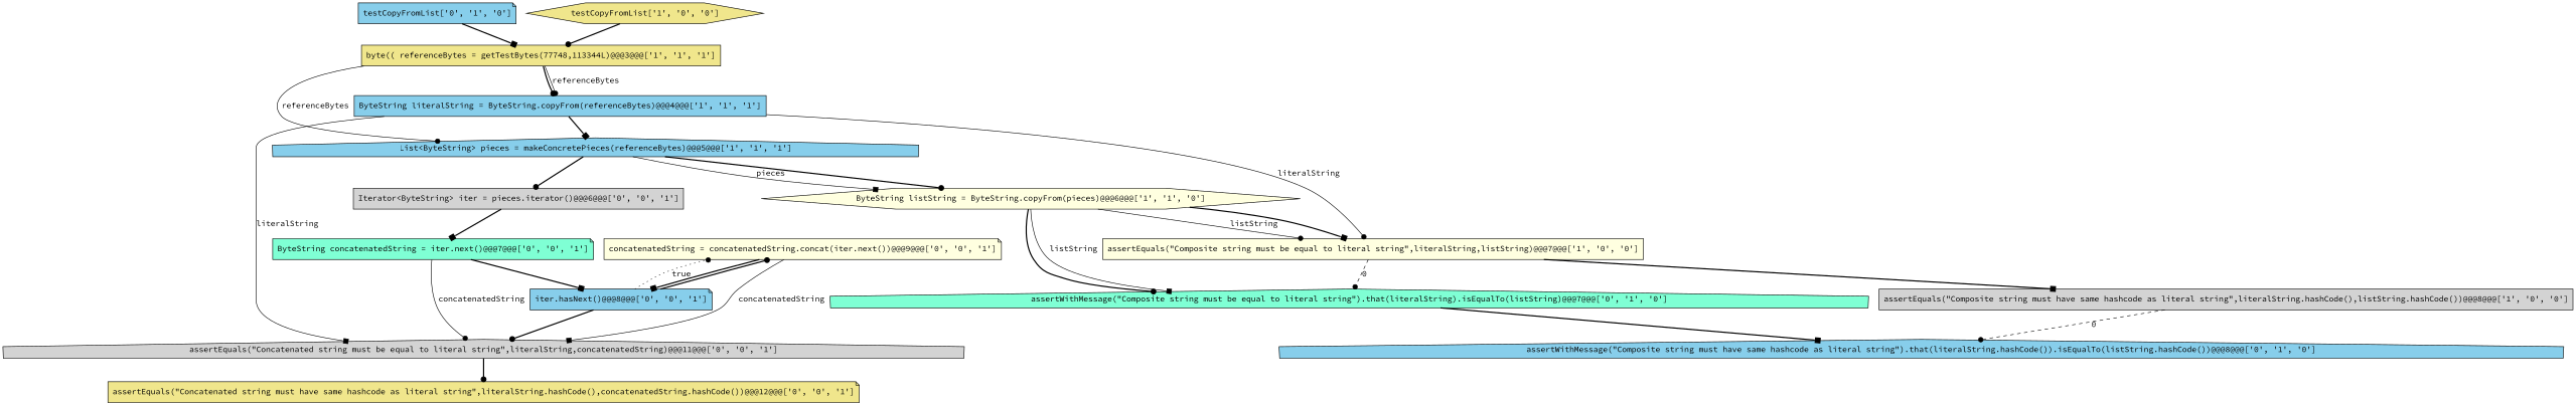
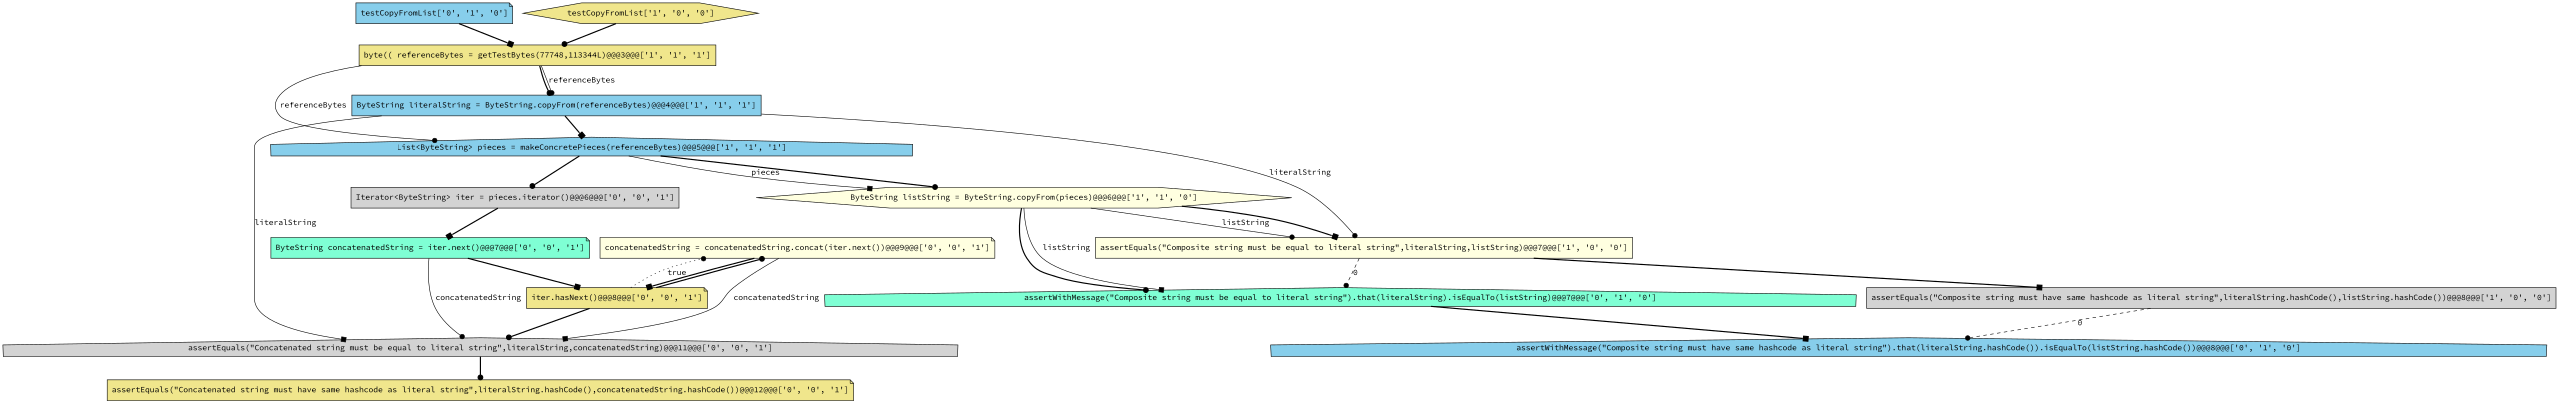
  digraph {
    fontname="Source Code Pro"
    node [fillcolor=khaki fontname="Source Code Pro" shape=note style=filled]
    edge [arrowhead=dot fontname="Source Code Pro" style=bold]
    n1 [fillcolor=lightyellow label="concatenatedString = concatenatedString.concat(iter.next())@@@9@@@['0', '0', '1']"]
    n2 [fillcolor=lightgrey label="assertEquals(\"Concatenated string must be equal to literal string\",literalString,concatenatedString)@@@11@@@['0', '0', '1']" shape=house]
-   n3 [fillcolor=skyblue label="iter.hasNext()@@@8@@@['0', '0', '1']"]
+   n3 [label="iter.hasNext()@@@8@@@['0', '0', '1']"]
    n4 [label="assertEquals(\"Concatenated string must have same hashcode as literal string\",literalString.hashCode(),concatenatedString.hashCode())@@@12@@@['0', '0', '1']"]
    n5 [fillcolor=lightyellow label="assertEquals(\"Composite string must be equal to literal string\",literalString,listString)@@@7@@@['1', '0', '0']" shape=box]
    n6 [fillcolor=lightgrey label="assertEquals(\"Composite string must have same hashcode as literal string\",literalString.hashCode(),listString.hashCode())@@@8@@@['1', '0', '0']" shape=box]
    n7 [fillcolor=aquamarine label="assertWithMessage(\"Composite string must be equal to literal string\").that(literalString).isEqualTo(listString)@@@7@@@['0', '1', '0']" shape=house]
    n8 [fillcolor=skyblue label="assertWithMessage(\"Composite string must have same hashcode as literal string\").that(literalString.hashCode()).isEqualTo(listString.hashCode())@@@8@@@['0', '1', '0']" shape=house]
    n9 [fillcolor=skyblue label="testCopyFromList['0', '1', '0']"]
    n10 [label="byte(( referenceBytes = getTestBytes(77748,113344L)@@@3@@@['1', '1', '1']" shape=box]
    n11 [fillcolor=skyblue label="List<ByteString> pieces = makeConcretePieces(referenceBytes)@@@5@@@['1', '1', '1']" shape=house]
    n12 [fillcolor=skyblue label="ByteString literalString = ByteString.copyFrom(referenceBytes)@@@4@@@['1', '1', '1']" shape=box]
    n13 [fillcolor=lightgrey label="Iterator<ByteString> iter = pieces.iterator()@@@6@@@['0', '0', '1']" shape=box]
    n14 [fillcolor=aquamarine label="ByteString concatenatedString = iter.next()@@@7@@@['0', '0', '1']"]
    n15 [fillcolor=lightyellow label="ByteString listString = ByteString.copyFrom(pieces)@@@6@@@['1', '1', '0']" shape=hexagon]
    n16 [label="testCopyFromList['1', '0', '0']" shape=hexagon]
    n1 -> n2 [arrowhead=box label=concatenatedString style=solid]
    n1 -> n3 [arrowhead=box]
    n2 -> n4
    n3 -> n1
    n3 -> n1 [label=true style=dotted]
    n3 -> n2
    n5 -> n6 [arrowhead=box]
    n5 -> n7 [label=0 style=dashed]
    n6 -> n8 [label=0 style=dashed]
    n7 -> n8 [arrowhead=box]
    n9 -> n10 [arrowhead=box]
    n10 -> n11 [label=referenceBytes style=solid]
    n10 -> n12 [label=referenceBytes style=solid]
    n10 -> n12
    n11 -> n13
    n11 -> n15
    n11 -> n15 [arrowhead=box label=pieces style=solid]
    n12 -> n2 [arrowhead=box label=literalString style=solid]
    n12 -> n5 [label=literalString style=solid]
    n12 -> n11 [arrowhead=box]
    n13 -> n14 [arrowhead=box]
    n14 -> n2 [label=concatenatedString style=solid]
    n14 -> n3 [arrowhead=box]
    n15 -> n5 [label=listString style=solid]
    n15 -> n5 [arrowhead=box]
    n15 -> n7 [arrowhead=box label=listString style=solid]
    n15 -> n7
    n16 -> n10
  }
